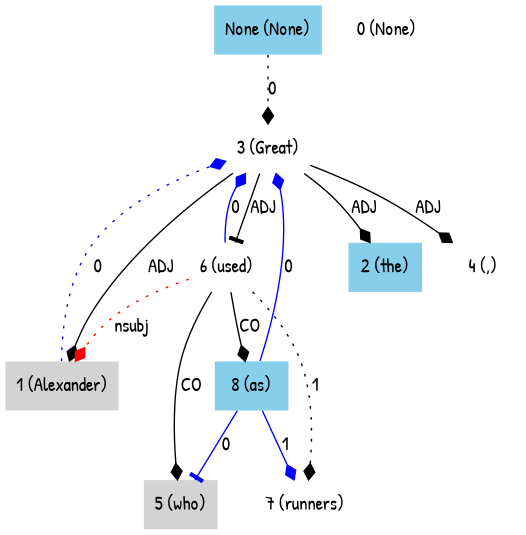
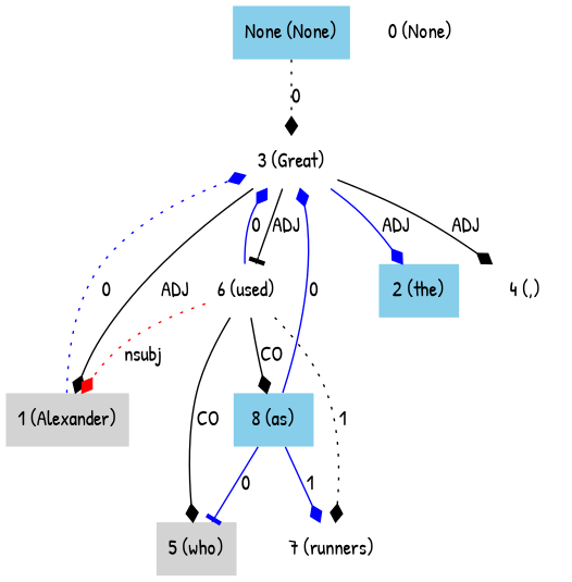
  digraph {
    fontname="Patrick Hand"
    node [fillcolor=white fontname="Patrick Hand" shape=plaintext style=filled]
    edge [arrowhead=diamond dir=forward fontname="Patrick Hand" style=solid]
    n1 [fillcolor=skyblue label="None (None)"]
    n2 [label="3 (Great)"]
    n3 [fillcolor=lightgrey label="1 (Alexander)"]
    n4 [label="6 (used)"]
    n5 [fillcolor=skyblue label="2 (the)"]
    n6 [label="4 (,)"]
    n7 [fillcolor=lightgrey label="5 (who)"]
    n8 [label="7 (runners)"]
    n9 [fillcolor=skyblue label="8 (as)"]
    n10 [label="0 (None)"]
    n1 -> n2 [label=0 style=dotted]
    n2 -> n3 [label=ADJ]
    n2 -> n4 [arrowhead=tee label=ADJ]
-   n2 -> n5 [label=ADJ]
+   n2 -> n5 [label=ADJ color=blue]
    n2 -> n6 [label=ADJ]
    n3 -> n2 [color=blue label=0 style=dotted]
    n4 -> n2 [color=blue label=0]
    n4 -> n3 [color=red label=nsubj style=dotted]
    n4 -> n7 [label=CO]
    n4 -> n8 [label=1 style=dotted]
    n4 -> n9 [label=CO]
    n9 -> n2 [color=blue label=0]
    n9 -> n7 [arrowhead=tee color=blue label=0]
    n9 -> n8 [color=blue label=1]
  }
